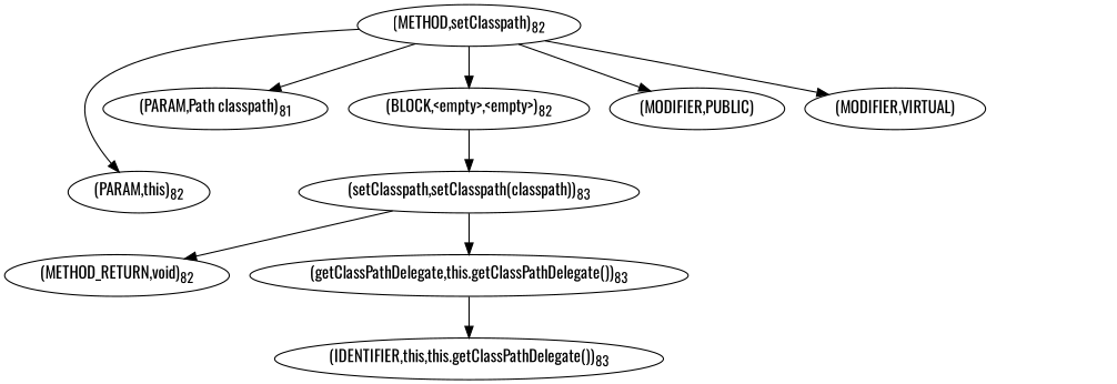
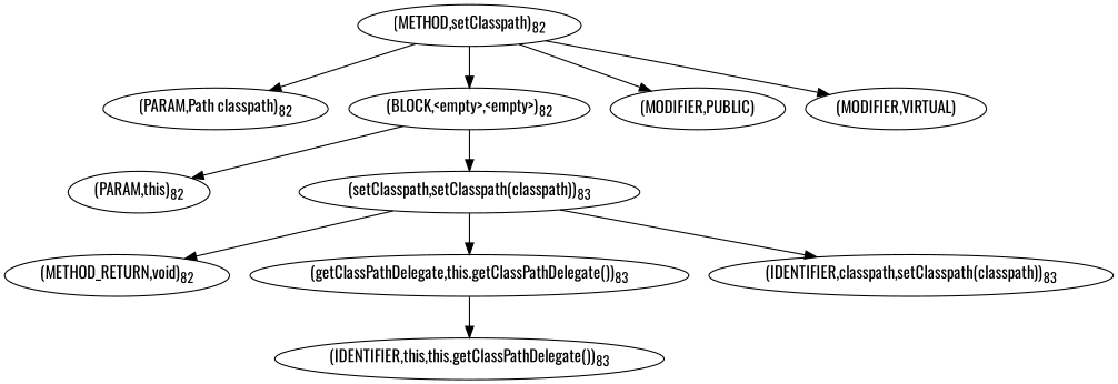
  digraph {
    fontname=Oswald
    node [fontname=Oswald]
    edge [fontname=Oswald]
    n1 [label=<(METHOD,setClasspath)<SUB>82</SUB>>]
    n2 [label=<(PARAM,this)<SUB>82</SUB>>]
-   n3 [label=<(PARAM,Path classpath)<SUB>81</SUB>>]
+   n3 [label=<(PARAM,Path classpath)<SUB>82</SUB>>]
    n4 [label=<(BLOCK,&lt;empty&gt;,&lt;empty&gt;)<SUB>82</SUB>>]
    n5 [label=<(MODIFIER,PUBLIC)>]
    n6 [label=<(MODIFIER,VIRTUAL)>]
    n7 [label=<(setClasspath,setClasspath(classpath))<SUB>83</SUB>>]
    n8 [label=<(METHOD_RETURN,void)<SUB>82</SUB>>]
    n9 [label=<(getClassPathDelegate,this.getClassPathDelegate())<SUB>83</SUB>>]
+   n10 [label=<(IDENTIFIER,classpath,setClasspath(classpath))<SUB>83</SUB>>]
    n11 [label=<(IDENTIFIER,this,this.getClassPathDelegate())<SUB>83</SUB>>]
-   n1 -> n2
+   n4 -> n2
    n1 -> n3
    n1 -> n4
    n1 -> n5
    n1 -> n6
    n4 -> n7
    n7 -> n8
    n7 -> n9
+   n7 -> n10
    n9 -> n11
  }
